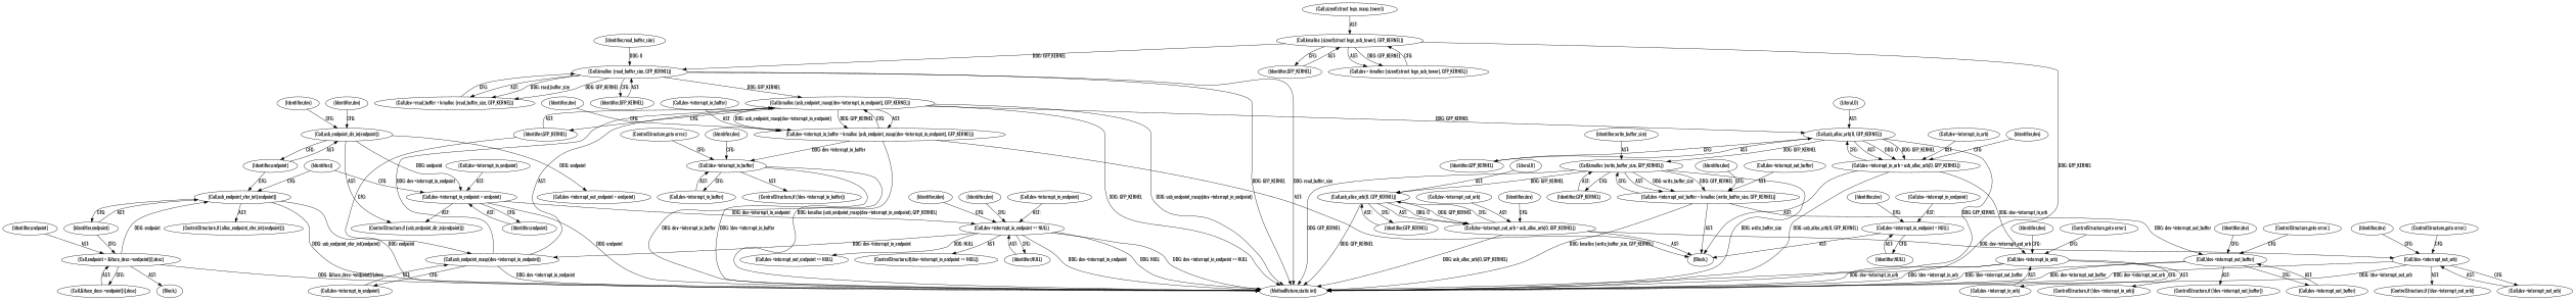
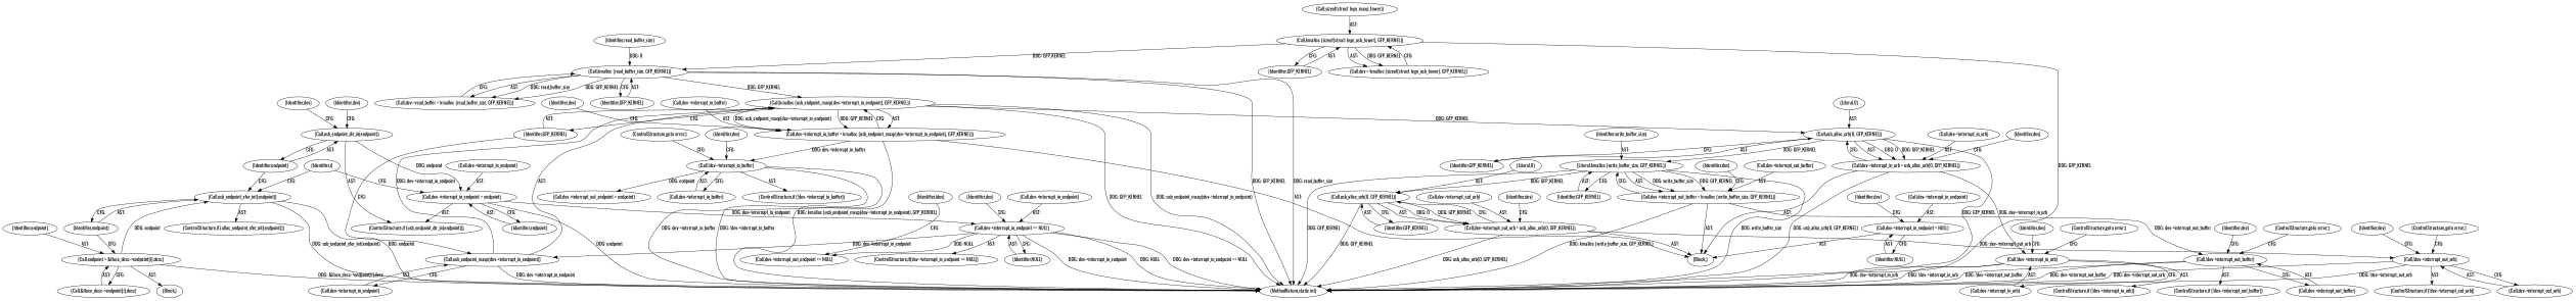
  digraph {
    fontname=Oswald
    node [fontname=Oswald]
    edge [fontname=Oswald]
    n1 [label="(Call,kmalloc (usb_endpoint_maxp(dev->interrupt_in_endpoint), GFP_KERNEL))"]
    n2 [label="(Call,dev->interrupt_in_buffer = kmalloc (usb_endpoint_maxp(dev->interrupt_in_endpoint), GFP_KERNEL))"]
    n3 [label="(Call,usb_alloc_urb(0, GFP_KERNEL))"]
    n4 [label="(MethodReturn,static int)"]
    n5 [label="(Identifier,GFP_KERNEL)"]
    n6 [label="(Block,)"]
    n7 [label="(Call,!dev->interrupt_in_buffer)"]
    n8 [label="(Call,dev->interrupt_in_urb = usb_alloc_urb(0, GFP_KERNEL))"]
-   n9 [label="(Call,kmalloc (write_buffer_size, GFP_KERNEL))"]
+   n9 [label="(Literal,kmalloc (write_buffer_size, GFP_KERNEL))"]
    n10 [label="(Identifier,GFP_KERNEL)"]
    n11 [label="(Call,usb_endpoint_maxp(dev->interrupt_in_endpoint))"]
    n12 [label="(Call,dev->interrupt_in_endpoint)"]
    n13 [label="(Call,dev->interrupt_in_endpoint == NULL)"]
    n14 [label="(ControlStructure,if(dev->interrupt_in_endpoint == NULL))"]
    n15 [label="(Call,dev->interrupt_out_endpoint == NULL)"]
    n16 [label="(Identifier,NULL)"]
    n17 [label="(Call,dev->interrupt_in_endpoint = endpoint)"]
    n18 [label="(ControlStructure,if (usb_endpoint_dir_in(endpoint)))"]
    n19 [label="(Identifier,endpoint)"]
    n20 [label="(Call,usb_endpoint_dir_in(endpoint))"]
    n21 [label="(Identifier,endpoint)"]
    n22 [label="(Call,dev->interrupt_out_endpoint = endpoint)"]
    n23 [label="(Call,usb_endpoint_xfer_int(endpoint))"]
    n24 [label="(ControlStructure,if (alloc_endpoint_xfer_int(endpoint)))"]
    n25 [label="(Identifier,endpoint)"]
    n26 [label="(Call,endpoint = &iface_desc->endpoint[i].desc)"]
    n27 [label="(Call,&iface_desc->endpoint[i].desc)"]
    n28 [label="(Block,)"]
    n29 [label="(Call,dev->interrupt_in_endpoint = NULL)"]
    n30 [label="(Identifier,NULL)"]
    n31 [label="(Call,kmalloc (read_buffer_size, GFP_KERNEL))"]
    n32 [label="(Call,dev->read_buffer = kmalloc (read_buffer_size, GFP_KERNEL))"]
    n33 [label="(Identifier,GFP_KERNEL)"]
    n34 [label="(Call,kmalloc (sizeof(struct lego_usb_tower), GFP_KERNEL))"]
    n35 [label="(Identifier,GFP_KERNEL)"]
    n36 [label="(Call,dev = kmalloc (sizeof(struct lego_usb_tower), GFP_KERNEL))"]
    n37 [label="(ControlStructure,if (!dev->interrupt_in_buffer))"]
    n38 [label="(Call,dev->interrupt_in_buffer)"]
    n39 [label="(Call,!dev->interrupt_in_urb)"]
    n40 [label="(Call,dev->interrupt_out_buffer = kmalloc (write_buffer_size, GFP_KERNEL))"]
    n41 [label="(Call,usb_alloc_urb(0, GFP_KERNEL))"]
    n42 [label="(Identifier,GFP_KERNEL)"]
    n43 [label="(Call,dev->interrupt_in_urb)"]
    n44 [label="(ControlStructure,if (!dev->interrupt_in_urb))"]
    n45 [label="(Call,!dev->interrupt_out_buffer)"]
    n46 [label="(Call,dev->interrupt_out_urb = usb_alloc_urb(0, GFP_KERNEL))"]
    n47 [label="(Identifier,GFP_KERNEL)"]
    n48 [label="(ControlStructure,if (!dev->interrupt_out_buffer))"]
    n49 [label="(Call,dev->interrupt_out_buffer)"]
    n50 [label="(Call,!dev->interrupt_out_urb)"]
    n51 [label="(ControlStructure,if (!dev->interrupt_out_urb))"]
    n52 [label="(Call,dev->interrupt_out_urb)"]
    n53 [label="(Identifier,dev)"]
    n54 [label="(Call,dev->interrupt_in_endpoint)"]
    n55 [label="(Identifier,read_buffer_size)"]
    n56 [label="(ControlStructure,goto error;)"]
    n57 [label="(Identifier,dev)"]
    n58 [label="(Identifier,write_buffer_size)"]
    n59 [label="(Call,dev->interrupt_in_buffer)"]
    n60 [label="(Identifier,endpoint)"]
    n61 [label="(Identifier,dev)"]
    n62 [label="(Call,dev->interrupt_out_buffer)"]
    n63 [label="(Call,dev->interrupt_in_urb)"]
    n64 [label="(Call,dev->interrupt_in_endpoint)"]
    n65 [label="(Identifier,dev)"]
    n66 [label="(ControlStructure,goto error;)"]
    n67 [label="(Identifier,dev)"]
    n68 [label="(Identifier,dev)"]
    n69 [label="(ControlStructure,goto error;)"]
    n70 [label="(ControlStructure,goto error;)"]
    n71 [label="(Identifier,dev)"]
    n72 [label="(Literal,0)"]
    n73 [label="(Identifier,dev)"]
    n74 [label="(Call,sizeof(struct lego_maxp_tower))"]
    n75 [label="(Identifier,dev)"]
    n76 [label="(Call,dev->interrupt_out_urb)"]
    n77 [label="(Identifier,dev)"]
    n78 [label="(Identifier,dev)"]
    n79 [label="(Identifier,i)"]
    n80 [label="(Identifier,idev)"]
    n81 [label="(Call,dev->interrupt_in_endpoint)"]
    n82 [label="(Identifier,dev)"]
    n83 [label="(Literal,0)"]
    n1 -> n2 [label="AST: "]
    n1 -> n2 [label="DDG: usb_endpoint_maxp(dev->interrupt_in_endpoint)"]
    n1 -> n2 [label="DDG: GFP_KERNEL"]
    n1 -> n3 [label="DDG: GFP_KERNEL"]
    n1 -> n4 [label="DDG: usb_endpoint_maxp(dev->interrupt_in_endpoint)"]
    n1 -> n4 [label="DDG: GFP_KERNEL"]
    n1 -> n5 [label="CFG: "]
    n2 -> n1 [label="CFG: "]
    n2 -> n4 [label="DDG: kmalloc (usb_endpoint_maxp(dev->interrupt_in_endpoint), GFP_KERNEL)"]
    n2 -> n6 [label="AST: "]
    n2 -> n7 [label="DDG: dev->interrupt_in_buffer"]
    n3 -> n4 [label="DDG: GFP_KERNEL"]
    n3 -> n8 [label="AST: "]
    n3 -> n8 [label="DDG: 0"]
    n3 -> n8 [label="DDG: GFP_KERNEL"]
    n3 -> n9 [label="DDG: GFP_KERNEL"]
    n3 -> n10 [label="CFG: "]
    n5 -> n1 [label="AST: "]
    n5 -> n11 [label="CFG: "]
    n7 -> n4 [label="DDG: !dev->interrupt_in_buffer"]
    n7 -> n4 [label="DDG: dev->interrupt_in_buffer"]
    n7 -> n37 [label="AST: "]
    n7 -> n38 [label="CFG: "]
    n8 -> n3 [label="CFG: "]
    n8 -> n4 [label="DDG: usb_alloc_urb(0, GFP_KERNEL)"]
    n8 -> n6 [label="AST: "]
    n8 -> n39 [label="DDG: dev->interrupt_in_urb"]
    n9 -> n4 [label="DDG: GFP_KERNEL"]
    n9 -> n4 [label="DDG: write_buffer_size"]
    n9 -> n40 [label="AST: "]
    n9 -> n40 [label="DDG: write_buffer_size"]
    n9 -> n40 [label="DDG: GFP_KERNEL"]
    n9 -> n41 [label="DDG: GFP_KERNEL"]
    n9 -> n42 [label="CFG: "]
    n10 -> n3 [label="AST: "]
    n11 -> n1 [label="AST: "]
    n11 -> n1 [label="DDG: dev->interrupt_in_endpoint"]
    n11 -> n4 [label="DDG: dev->interrupt_in_endpoint"]
    n11 -> n12 [label="CFG: "]
    n12 -> n11 [label="AST: "]
    n13 -> n4 [label="DDG: dev->interrupt_in_endpoint"]
    n13 -> n4 [label="DDG: NULL"]
    n13 -> n4 [label="DDG: dev->interrupt_in_endpoint == NULL"]
    n13 -> n11 [label="DDG: dev->interrupt_in_endpoint"]
    n13 -> n14 [label="AST: "]
    n13 -> n15 [label="DDG: NULL"]
    n13 -> n16 [label="CFG: "]
    n16 -> n13 [label="AST: "]
    n17 -> n4 [label="DDG: endpoint"]
    n17 -> n13 [label="DDG: dev->interrupt_in_endpoint"]
    n17 -> n18 [label="AST: "]
    n17 -> n19 [label="CFG: "]
    n19 -> n17 [label="AST: "]
    n20 -> n17 [label="DDG: endpoint"]
    n20 -> n18 [label="AST: "]
    n20 -> n21 [label="CFG: "]
-   n20 -> n22 [label="DDG: endpoint"]
+   n7 -> n22 [label="DDG: endpoint"]
    n21 -> n20 [label="AST: "]
    n21 -> n23 [label="CFG: "]
    n23 -> n4 [label="DDG: endpoint"]
    n23 -> n4 [label="DDG: usb_endpoint_xfer_int(endpoint)"]
    n23 -> n24 [label="AST: "]
    n23 -> n25 [label="CFG: "]
    n25 -> n23 [label="AST: "]
    n25 -> n26 [label="CFG: "]
    n26 -> n4 [label="DDG: &iface_desc->endpoint[i].desc"]
    n26 -> n23 [label="DDG: endpoint"]
    n26 -> n27 [label="CFG: "]
    n26 -> n28 [label="AST: "]
    n27 -> n26 [label="AST: "]
    n29 -> n6 [label="AST: "]
    n29 -> n30 [label="CFG: "]
    n30 -> n29 [label="AST: "]
    n31 -> n1 [label="DDG: GFP_KERNEL"]
    n31 -> n4 [label="DDG: GFP_KERNEL"]
    n31 -> n4 [label="DDG: read_buffer_size"]
    n31 -> n32 [label="AST: "]
    n31 -> n32 [label="DDG: read_buffer_size"]
    n31 -> n32 [label="DDG: GFP_KERNEL"]
    n31 -> n33 [label="CFG: "]
    n32 -> n31 [label="CFG: "]
    n33 -> n31 [label="AST: "]
    n34 -> n4 [label="DDG: GFP_KERNEL"]
    n34 -> n31 [label="DDG: GFP_KERNEL"]
    n34 -> n35 [label="CFG: "]
    n34 -> n36 [label="AST: "]
    n34 -> n36 [label="DDG: GFP_KERNEL"]
    n35 -> n34 [label="AST: "]
    n36 -> n34 [label="CFG: "]
    n38 -> n7 [label="AST: "]
    n39 -> n4 [label="DDG: !dev->interrupt_in_urb"]
    n39 -> n4 [label="DDG: dev->interrupt_in_urb"]
    n39 -> n43 [label="CFG: "]
    n39 -> n44 [label="AST: "]
    n40 -> n4 [label="DDG: kmalloc (write_buffer_size, GFP_KERNEL)"]
    n40 -> n6 [label="AST: "]
    n40 -> n9 [label="CFG: "]
    n40 -> n45 [label="DDG: dev->interrupt_out_buffer"]
    n41 -> n4 [label="DDG: GFP_KERNEL"]
    n41 -> n46 [label="AST: "]
    n41 -> n46 [label="DDG: 0"]
    n41 -> n46 [label="DDG: GFP_KERNEL"]
    n41 -> n47 [label="CFG: "]
    n42 -> n9 [label="AST: "]
    n43 -> n39 [label="AST: "]
    n45 -> n4 [label="DDG: dev->interrupt_out_buffer"]
    n45 -> n4 [label="DDG: !dev->interrupt_out_buffer"]
    n45 -> n48 [label="AST: "]
    n45 -> n49 [label="CFG: "]
    n46 -> n4 [label="DDG: usb_alloc_urb(0, GFP_KERNEL)"]
    n46 -> n6 [label="AST: "]
    n46 -> n41 [label="CFG: "]
    n46 -> n50 [label="DDG: dev->interrupt_out_urb"]
    n47 -> n41 [label="AST: "]
    n49 -> n45 [label="AST: "]
    n50 -> n4 [label="DDG: dev->interrupt_out_urb"]
    n50 -> n4 [label="DDG: !dev->interrupt_out_urb"]
    n50 -> n51 [label="AST: "]
    n50 -> n52 [label="CFG: "]
    n52 -> n50 [label="AST: "]
    n53 -> n46 [label="CFG: "]
    n54 -> n13 [label="AST: "]
    n55 -> n31 [label="DDG: 0"]
    n56 -> n7 [label="CFG: "]
    n57 -> n45 [label="CFG: "]
    n58 -> n9 [label="AST: "]
    n59 -> n2 [label="AST: "]
    n60 -> n26 [label="AST: "]
    n61 -> n50 [label="CFG: "]
    n62 -> n40 [label="AST: "]
    n63 -> n8 [label="AST: "]
    n64 -> n17 [label="AST: "]
    n65 -> n13 [label="CFG: "]
    n66 -> n45 [label="CFG: "]
    n67 -> n7 [label="CFG: "]
    n68 -> n8 [label="CFG: "]
    n69 -> n39 [label="CFG: "]
    n70 -> n50 [label="CFG: "]
    n71 -> n2 [label="CFG: "]
    n72 -> n41 [label="AST: "]
    n73 -> n40 [label="CFG: "]
    n74 -> n34 [label="AST: "]
    n75 -> n29 [label="CFG: "]
    n76 -> n46 [label="AST: "]
    n77 -> n39 [label="CFG: "]
    n78 -> n20 [label="CFG: "]
    n79 -> n17 [label="CFG: "]
    n79 -> n23 [label="CFG: "]
-   n80 -> n13 [label="CFG: "]
+   n80 -> n15 [label="CFG: "]
    n81 -> n29 [label="AST: "]
    n82 -> n20 [label="CFG: "]
    n83 -> n3 [label="AST: "]
  }
